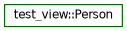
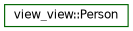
  digraph {
    rankdir=LR
-   n1 [color=darkgreen fillcolor=white fontname=Helvetica fontsize=10 height=0.2 label="test_view::Person" shape=box style=filled width=0.4]
+   n1 [color=darkgreen fillcolor=white fontname=Helvetica fontsize=10 height=0.2 label="view_view::Person" shape=box style=filled width=0.4]
  }
